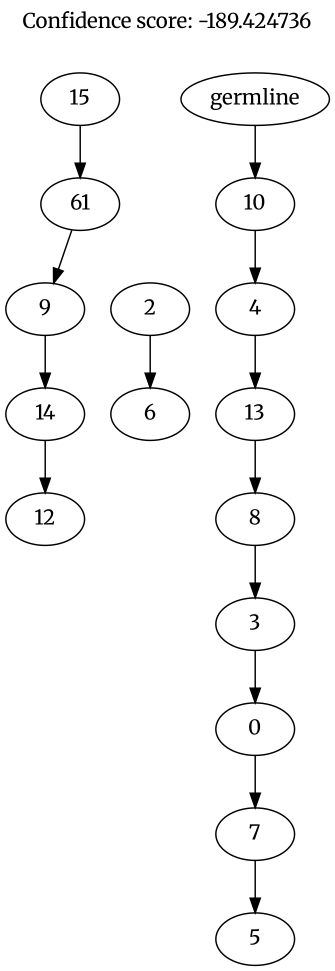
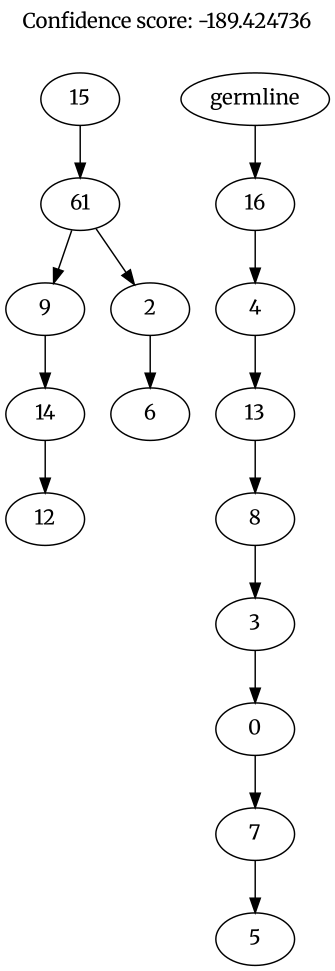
  digraph {
    fontname=Merriweather
    label="Confidence score: -189.424736"
    labelloc=t
    node [fontname=Merriweather]
    edge [fontname=Merriweather]
    n1 [label=14]
    n2 [label=12]
    n3 [label=9]
    n4 [label=2]
    n5 [label=6]
    n6 [label=61]
    n7 [label=15]
    n8 [label=5]
    n9 [label=7]
    n10 [label=0]
    n11 [label=3]
    n12 [label=8]
    n13 [label=13]
    n14 [label=4]
-   n15 [label=10]
+   n15 [label=16]
    n16 [label=germline]
    n1 -> n2
    n3 -> n1
    n4 -> n5
    n6 -> n3
+   n6 -> n4
    n7 -> n6
    n9 -> n8
    n10 -> n9
    n11 -> n10
    n12 -> n11
    n13 -> n12
    n14 -> n13
    n15 -> n14
    n16 -> n15
  }
